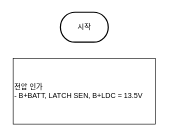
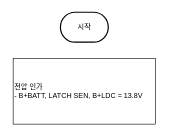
  <mxCell id="0" />
  <mxCell id="1" parent="0" />
  <mxCell id="2" value="시작" style="strokeWidth=2;html=1;shape=mxgraph.flowchart.terminator;whiteSpace=wrap;" vertex="1" parent="1"><mxGeometry x="99.75" y="20" width="80" height="50" as="geometry" /></mxCell>
- <mxCell id="3" value="전압 인가&lt;br&gt;- B+BATT, LATCH SEN, B+LDC = 13.5V" style="rounded=0;whiteSpace=wrap;html=1;align=left;" vertex="1" parent="1"><mxGeometry x="20.75" y="97" width="238.25" height="110" as="geometry" /></mxCell>
+ <mxCell id="3" value="전압 인가&lt;br&gt;- B+BATT, LATCH SEN, B+LDC = 13.8V" style="rounded=0;whiteSpace=wrap;html=1;align=left;" vertex="1" parent="1"><mxGeometry x="20.75" y="97" width="238.25" height="110" as="geometry" /></mxCell>
